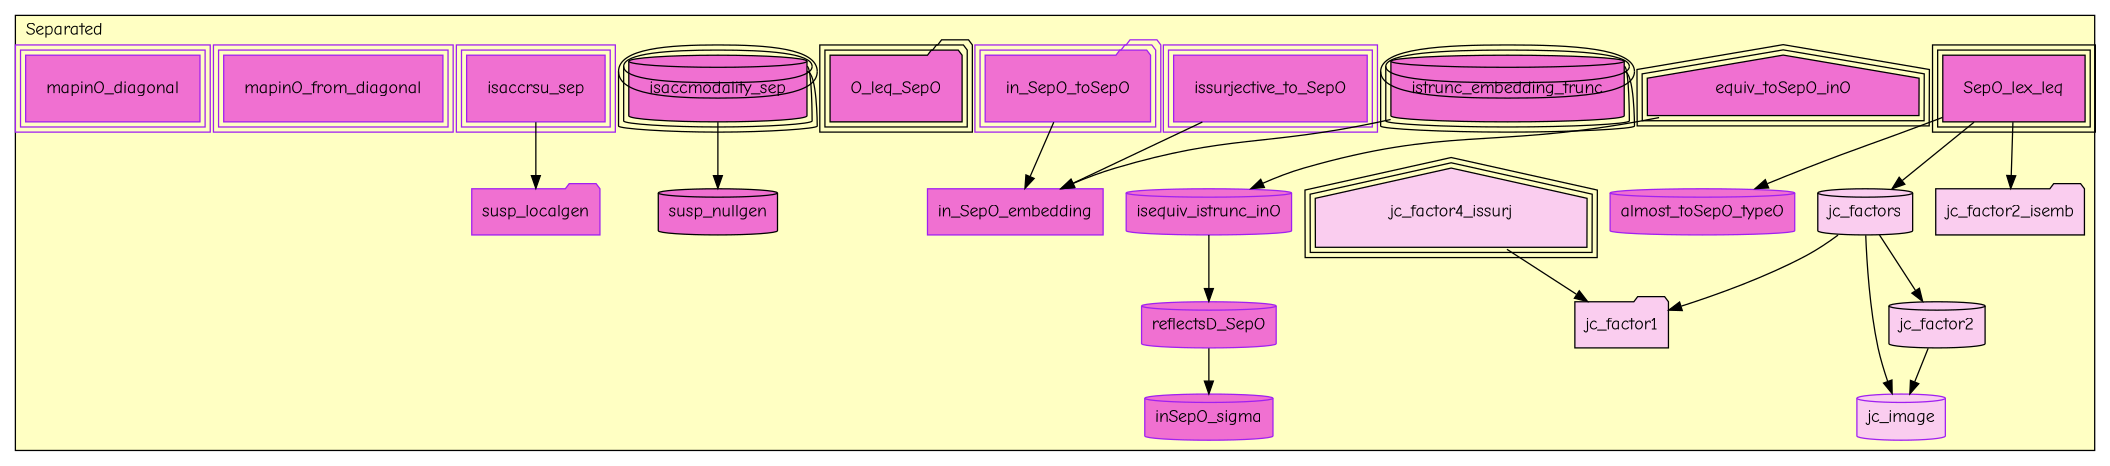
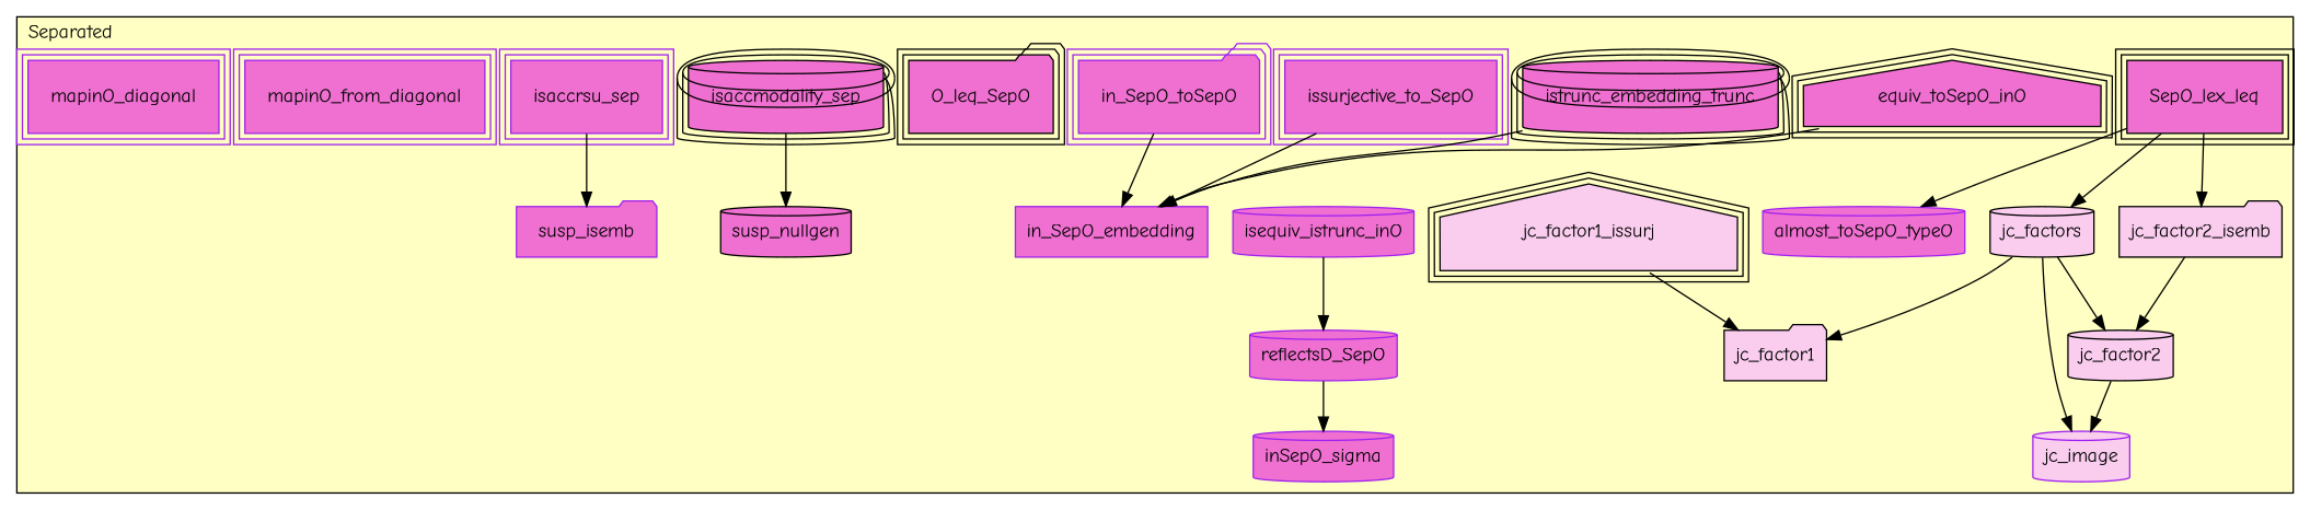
  digraph {
    fontname="Comic Neue"
    node [color=purple fillcolor="#F070D1" fontname="Comic Neue" shape=cylinder style=filled]
    edge [fontname="Comic Neue"]
    n1 [color=black label=SepO_lex_leq peripheries=3 shape=box]
    n2 [color=black fillcolor="#FACDEF" label=jc_factor2_isemb shape=folder]
-   n3 [color=black fillcolor="#FACDEF" label=jc_factor4_issurj peripheries=3 shape=house]
+   n3 [color=black fillcolor="#FACDEF" label=jc_factor1_issurj peripheries=3 shape=house]
    n4 [color=black fillcolor="#FACDEF" label=jc_factors]
    n5 [color=black fillcolor="#FACDEF" label=jc_factor2]
    n6 [color=black fillcolor="#FACDEF" label=jc_factor1 shape=folder]
    n7 [fillcolor="#FACDEF" label=jc_image]
    n8 [color=black label=equiv_toSepO_inO peripheries=3 shape=house]
    n9 [label=isequiv_istrunc_inO]
    n10 [label=reflectsD_SepO]
    n11 [label=inSepO_sigma]
    n12 [label=almost_toSepO_typeO]
    n13 [label=issurjective_to_SepO peripheries=3 shape=box]
    n14 [label=in_SepO_toSepO peripheries=3 shape=folder]
    n15 [color=black label=istrunc_embedding_trunc peripheries=3]
    n16 [label=in_SepO_embedding shape=box]
    n17 [color=black label=O_leq_SepO peripheries=3 shape=folder]
    n18 [color=black label=isaccmodality_sep peripheries=3]
    n19 [color=black label=susp_nullgen]
    n20 [label=isaccrsu_sep peripheries=3 shape=box]
-   n21 [label=susp_localgen shape=folder]
+   n21 [label=susp_isemb shape=folder]
    n22 [label=mapinO_from_diagonal peripheries=3 shape=box]
    n23 [label=mapinO_diagonal peripheries=3 shape=box]
    subgraph cluster_1 {
      fillcolor="#FFFFC3"
      label=Separated
      labeljust=l
      style=filled
      n1
      n2
      n3
      n4
      n5
      n6
      n7
      n8
      n9
      n10
      n11
      n12
      n13
      n14
      n15
      n16
      n17
      n18
      n19
      n20
      n21
      n22
      n23
    }
    n1 -> n2
    n1 -> n4
    n1 -> n12
+   n2 -> n5
    n3 -> n6
    n4 -> n5
    n4 -> n6
    n4 -> n7
    n5 -> n7
-   n8 -> n9
+   n8 -> n16
    n9 -> n10
    n10 -> n11
    n13 -> n16
    n14 -> n16
    n15 -> n16
    n18 -> n19
    n20 -> n21
  }
